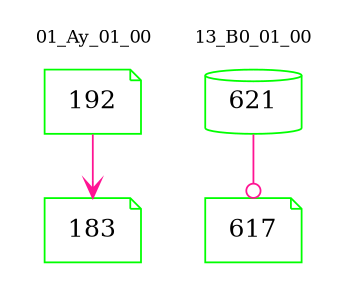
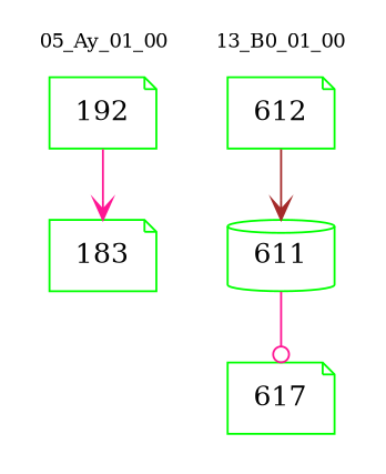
  digraph {
    node [color=green shape=note]
    edge [arrowhead=vee color=deeppink]
    n1 [label=192]
    n2 [label=183]
-   n4 [label=621 shape=cylinder]
+   n3 [label=612]
+   n4 [label=611 shape=cylinder]
    n5 [label=617]
    subgraph cluster_1 {
      color=white
      fontsize=10
-     label="01_Ay_01_00"
+     label="05_Ay_01_00"
      n1
      n2
    }
    subgraph cluster_2 {
      color=white
      fontsize=10
      label="13_B0_01_00"
+     n3
      n4
      n5
    }
    n1 -> n2
+   n3 -> n4 [color=brown]
    n4 -> n5 [arrowhead=odot]
  }
